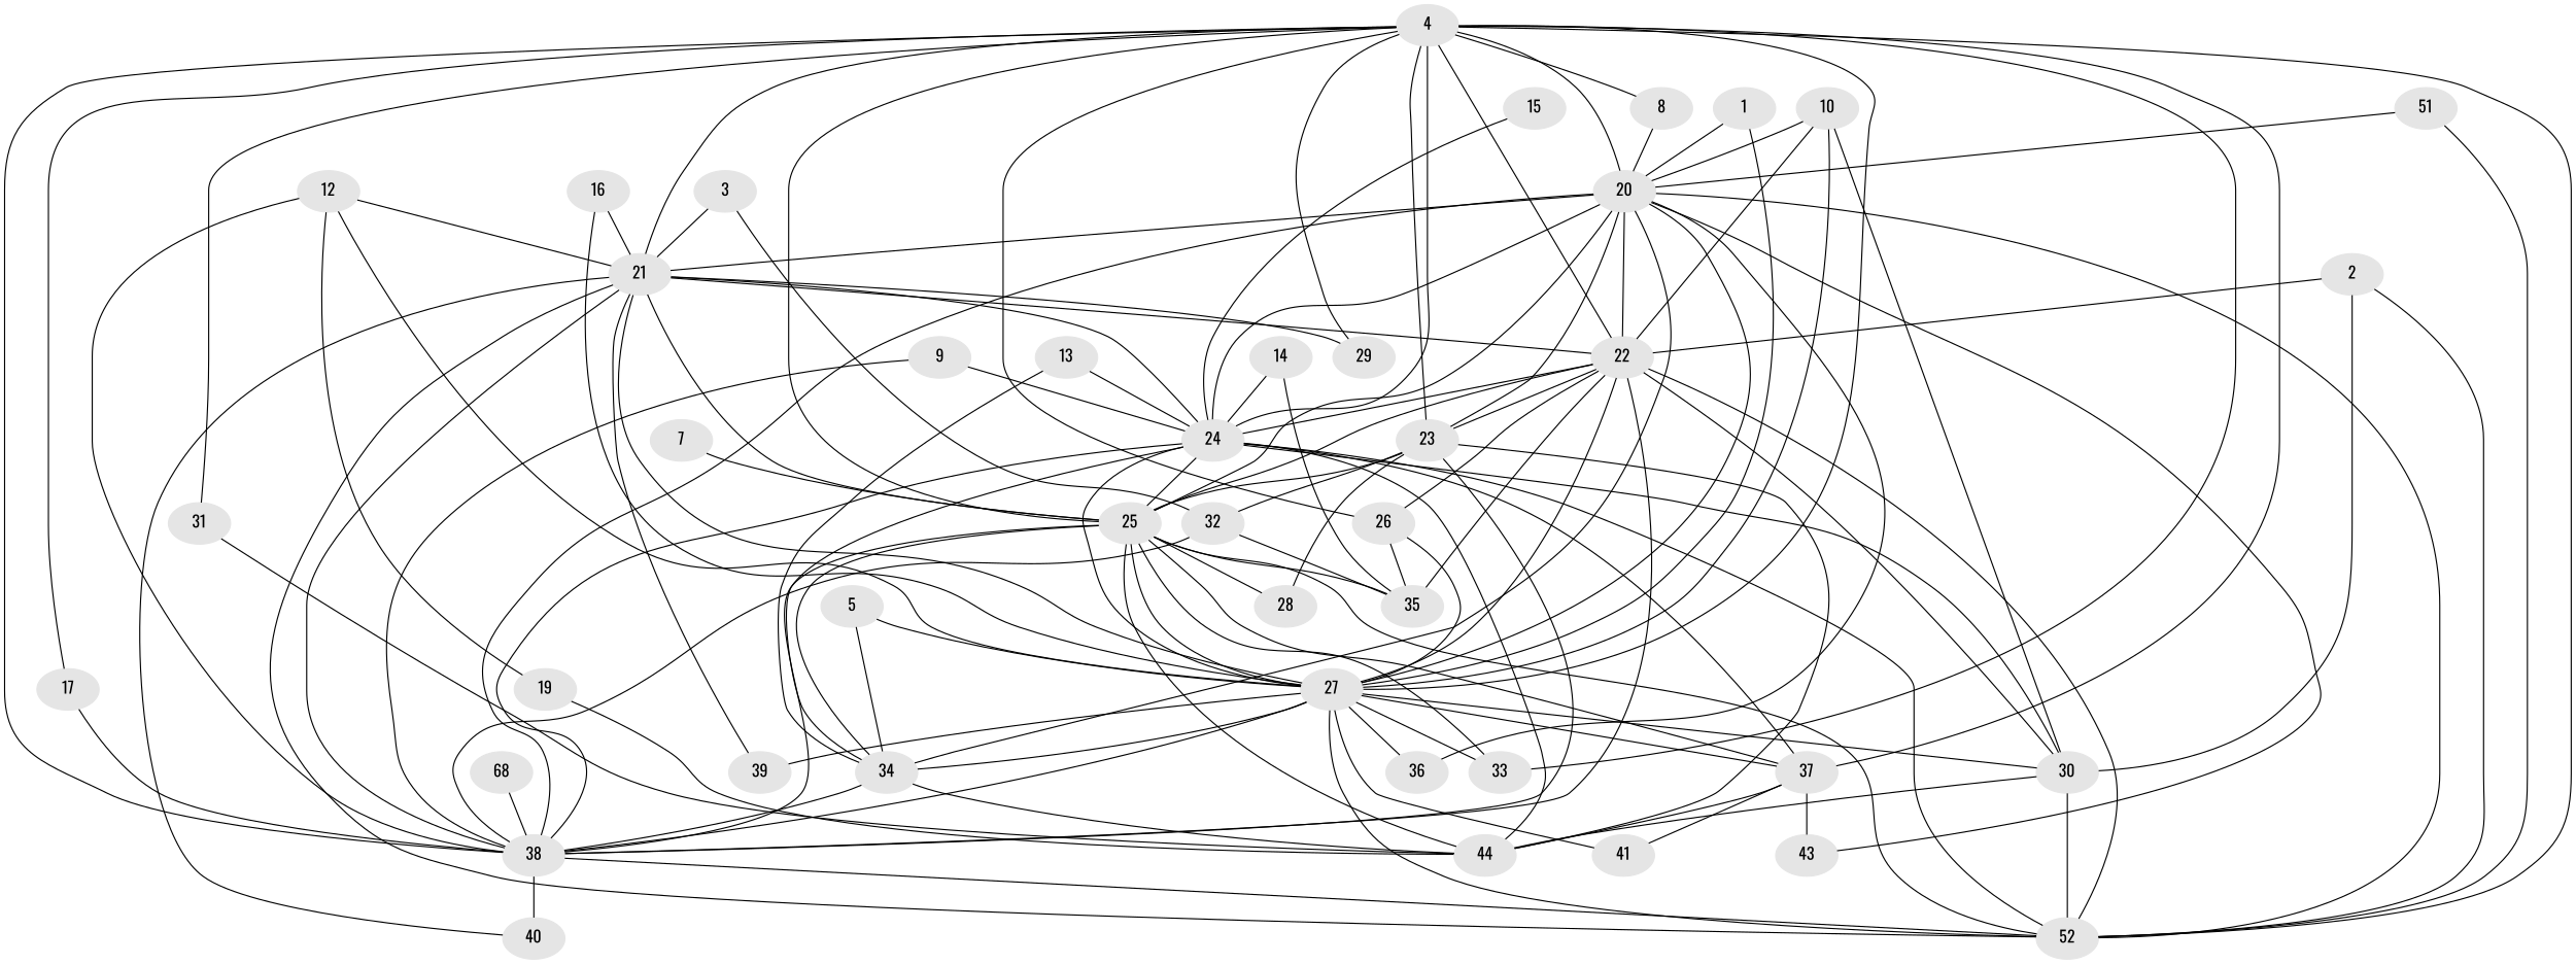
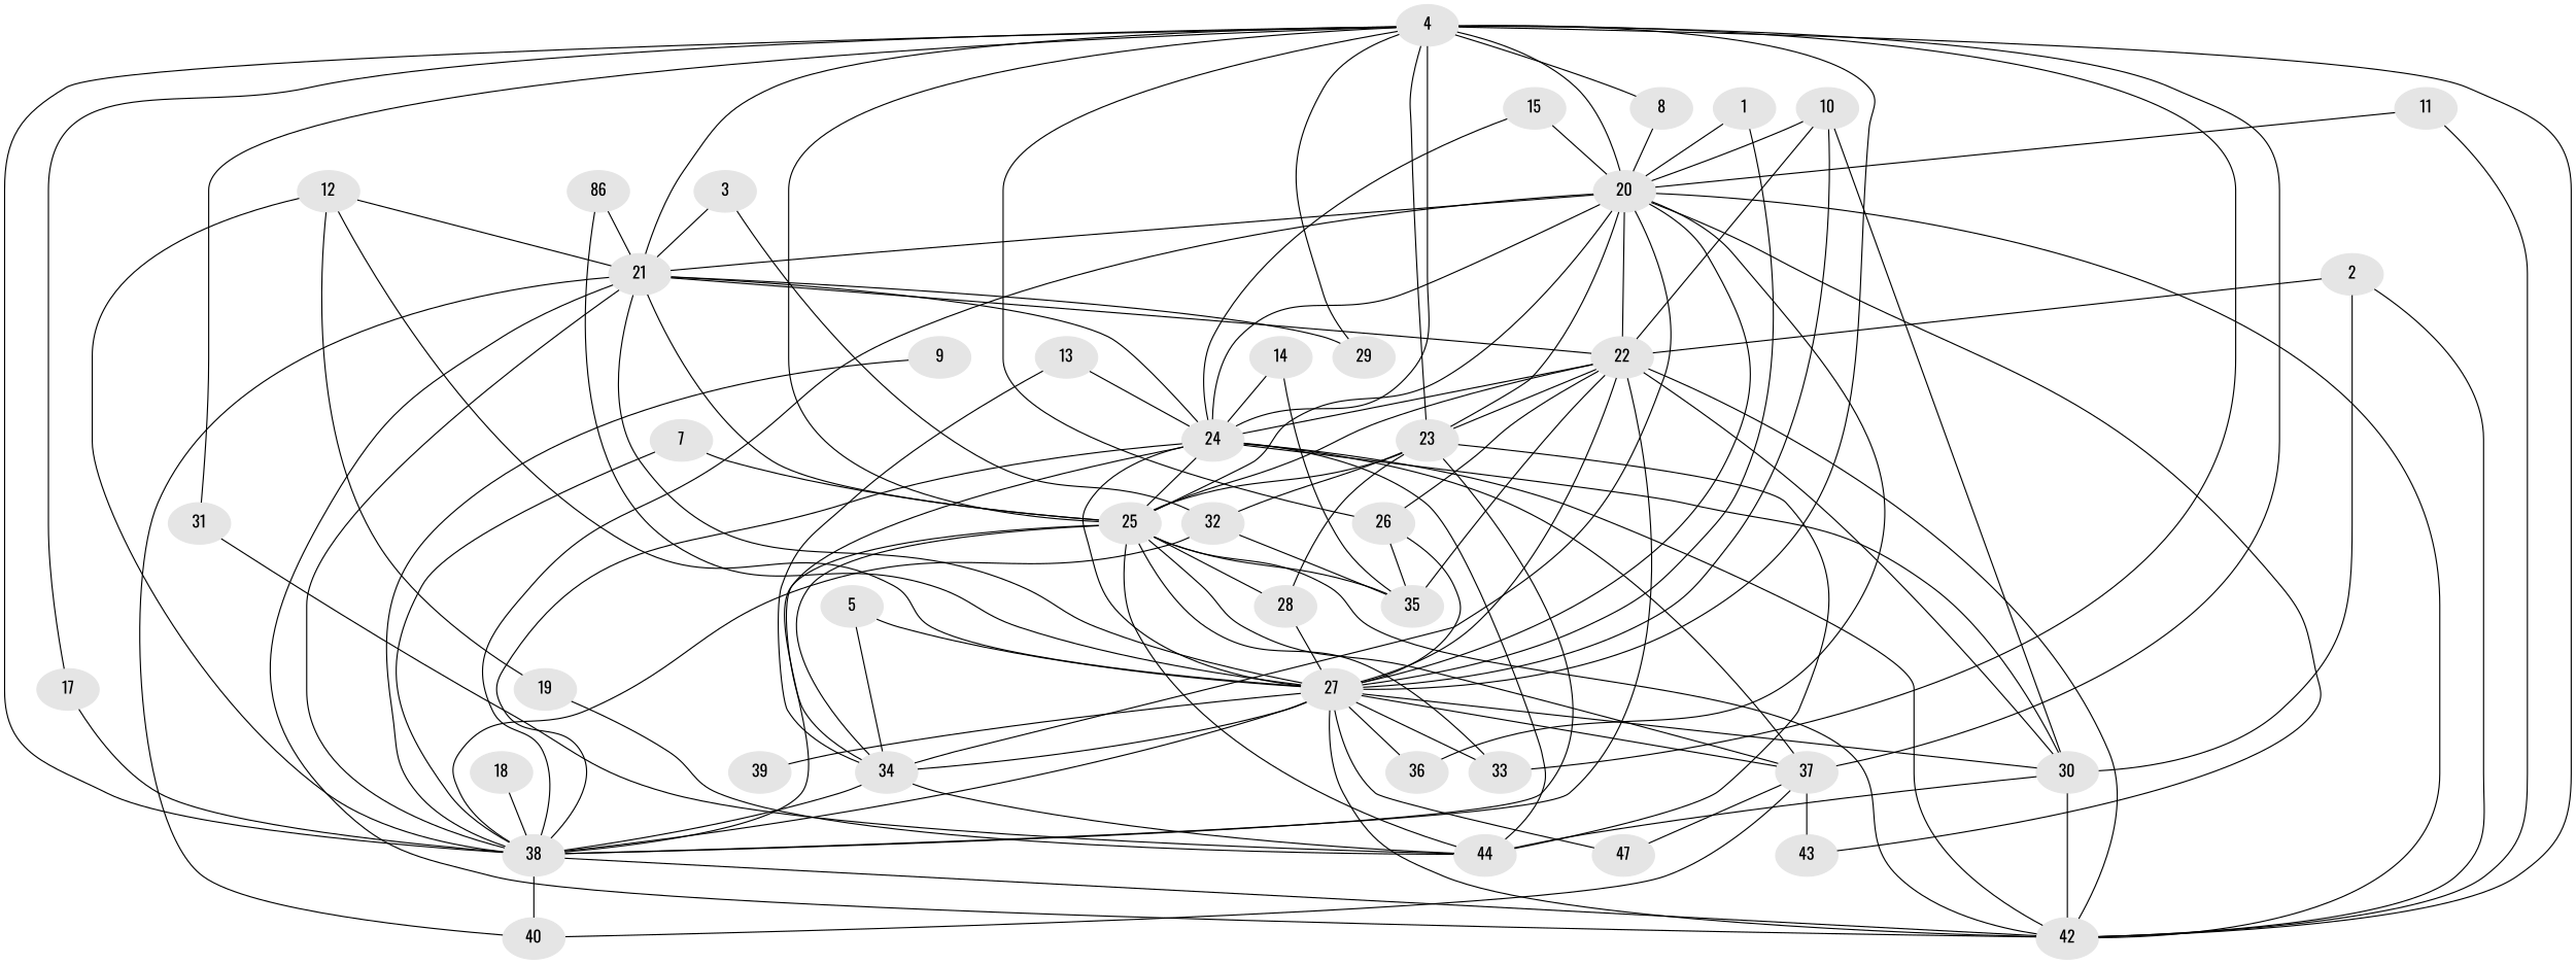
  graph {
    fontname=Oswald
    node [color=gray90 fontname=Oswald style=filled]
    edge [fontname=Oswald weight=1.0]
    1
    20
    27
    22
-   42 [label=52]
+   42
    21
    23
    24
    25
    38
    34
    36
    43
    30
    33
    37
    39
-   41
+   41 [label=47]
    2
    26
    35
    44
    3
    32
    29
    40
    4
    8
    17
    31
    28
    5
    12
    19
    7
    9
    10
-   11 [label=51]
+   11
    13
    14
    15
-   16
-   18 [label=68]
+   16 [label=86]
+   18
    1 -- 20
    1 -- 27
    20 -- 27
    20 -- 22
    20 -- 42
    20 -- 21 [weight=2.0]
    20 -- 23
    20 -- 24
    20 -- 25
    20 -- 38
    20 -- 34
    20 -- 36
    20 -- 43
    27 -- 42
    27 -- 38 [weight=2.0]
    27 -- 34
    27 -- 36
    27 -- 30
    27 -- 33
    27 -- 37
    27 -- 39
    27 -- 41
    22 -- 27 [weight=2.0]
    22 -- 42
    22 -- 23 [weight=2.0]
    22 -- 24
    22 -- 25
    22 -- 38 [weight=2.0]
    22 -- 30
    22 -- 26
    22 -- 35 [weight=2.0]
    21 -- 27 [weight=3.0]
    21 -- 22 [weight=2.0]
    21 -- 42
    21 -- 24
    21 -- 25 [weight=2.0]
    21 -- 38 [weight=2.0]
-   21 -- 39
    21 -- 29
    21 -- 40
    23 -- 25
    23 -- 38
    23 -- 44
    23 -- 32
    23 -- 28
    24 -- 27
    24 -- 42 [weight=2.0]
    24 -- 25
    24 -- 38
    24 -- 34
    24 -- 30
    24 -- 37
    24 -- 44
-   25 -- 27
+   28 -- 27
    25 -- 42
    25 -- 38
    25 -- 34
    25 -- 33
    25 -- 37
    25 -- 35
    25 -- 44
    25 -- 28
    38 -- 42
    38 -- 40
    34 -- 38
    34 -- 44
    30 -- 42
    30 -- 44
    37 -- 43
    37 -- 41
-   37 -- 44
+   37 -- 40
    2 -- 22
    2 -- 42
    2 -- 30
    26 -- 27
    26 -- 35
    3 -- 21
    3 -- 32
    32 -- 38
    32 -- 35 [weight=2.0]
    4 -- 20 [weight=3.0]
    4 -- 27 [weight=3.0]
-   4 -- 22 [weight=2.0]
    4 -- 42 [weight=2.0]
    4 -- 21 [weight=2.0]
    4 -- 23
    4 -- 24 [weight=3.0]
    4 -- 25 [weight=2.0]
    4 -- 38 [weight=2.0]
    4 -- 33
    4 -- 37
    4 -- 26
    4 -- 29
    4 -- 8
    4 -- 17
    4 -- 31
    8 -- 20
    17 -- 38
    31 -- 44
    5 -- 27
    5 -- 34
    12 -- 27
    12 -- 21
    12 -- 38
    12 -- 19
    19 -- 44
    7 -- 25
-   9 -- 24
+   7 -- 38
    9 -- 38
    10 -- 20
    10 -- 27
    10 -- 22 [weight=2.0]
    10 -- 30
    11 -- 20
    11 -- 42
    13 -- 24
    13 -- 34
    14 -- 24
    14 -- 35
+   15 -- 20
    15 -- 24
    16 -- 27
    16 -- 21 [weight=2.0]
    18 -- 38
  }
